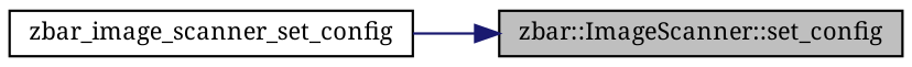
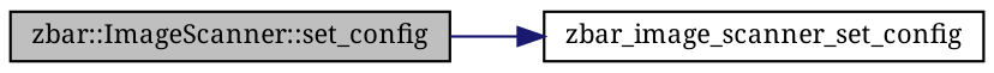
  digraph {
    rankdir=LR
    fontname="Noto Serif"
    node [color=black fontname="Noto Serif" fontsize=10 shape=record style=filled]
    n1 [fillcolor=grey75 fontcolor=black height=0.2 label="zbar::ImageScanner::set_config" width=0.4]
    n2 [fillcolor=white height=0.2 label=zbar_image_scanner_set_config width=0.4]
-   n2 -> n1 [color=midnightblue fontname="Noto Serif" fontsize=10 labelfontname=Helvetica labelfontsize=10 style=solid]
+   n1 -> n2 [color=midnightblue fontname="Noto Serif" fontsize=10 labelfontname=Helvetica labelfontsize=10 style=solid]
  }
